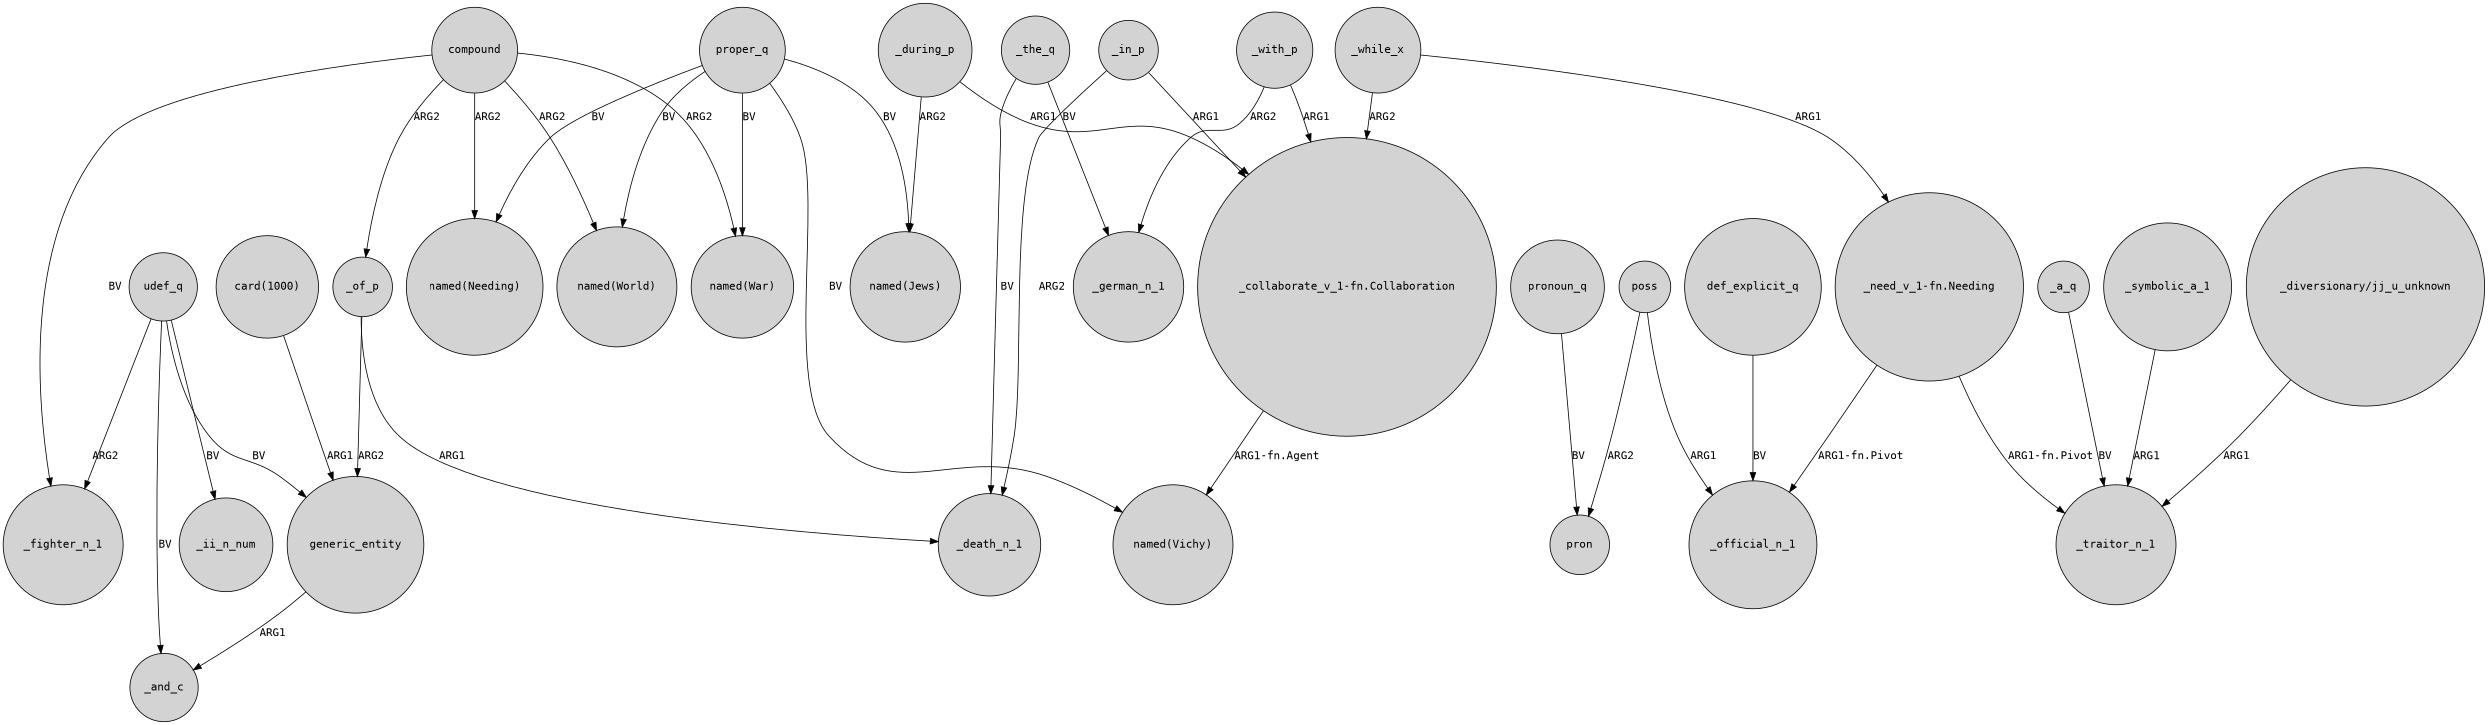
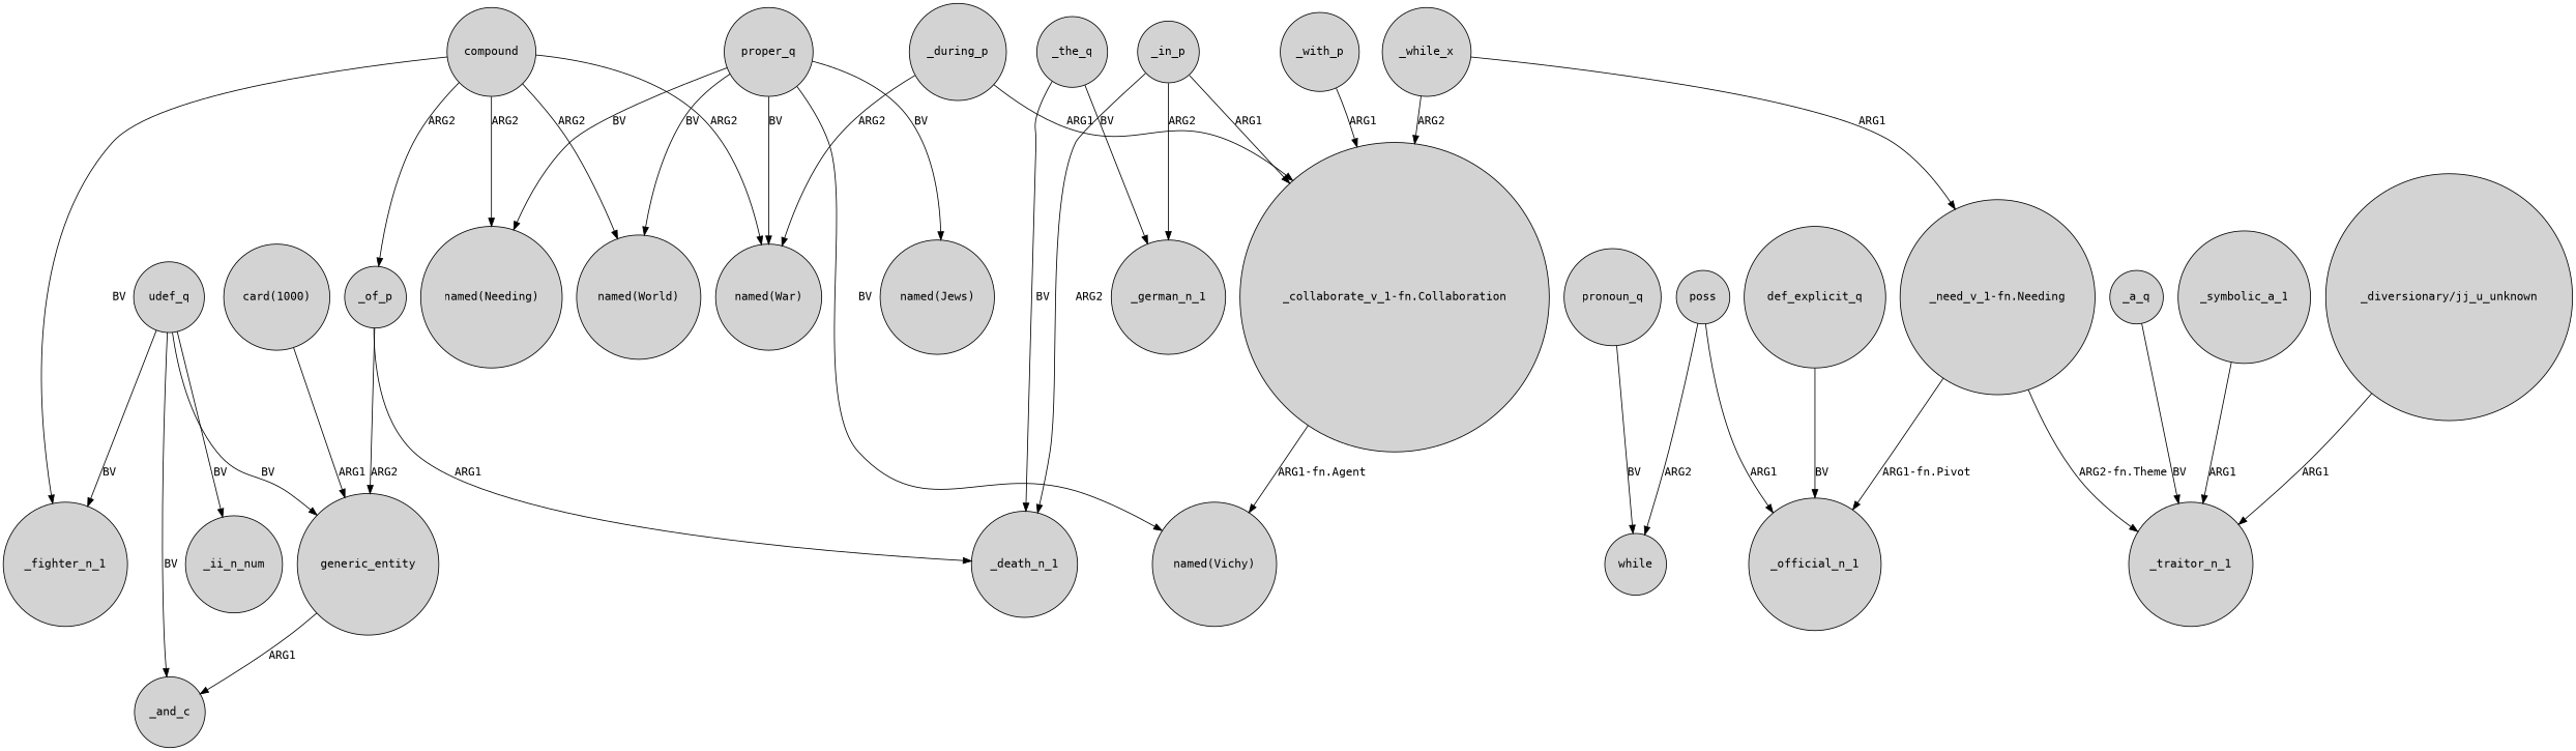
  digraph {
    fontname="DejaVu Sans Mono"
    node [fontname="DejaVu Sans Mono" shape=circle style=filled]
    edge [fontname="DejaVu Sans Mono"]
    _of_p
    generic_entity
    _death_n_1
    _and_c
    udef_q
    _fighter_n_1
    _ii_n_num
    proper_q
    "named(Jews)"
    "named(Vichy)"
    n11 [label="named(Needing)"]
    "named(World)"
    "named(War)"
    poss
-   pron
+   pron [label=while]
    _official_n_1
    _a_q
    _traitor_n_1
    _symbolic_a_1
    "_collaborate_v_1-fn.Collaboration"
    _with_p
    _german_n_1
    _in_p
    "_need_v_1-fn.Needing"
    compound
    def_explicit_q
    _while_x
    "card(1000)"
    "_diversionary/jj_u_unknown"
    _during_p
    pronoun_q
    _the_q
    _of_p -> generic_entity [label=ARG2]
    _of_p -> _death_n_1 [label=ARG1]
    generic_entity -> _and_c [label=ARG1]
    udef_q -> generic_entity [label=BV]
    udef_q -> _and_c [label=BV]
-   udef_q -> _fighter_n_1 [label=ARG2]
+   udef_q -> _fighter_n_1 [label=BV]
    udef_q -> _ii_n_num [label=BV]
    proper_q -> "named(Jews)" [label=BV]
    proper_q -> "named(Vichy)" [label=BV]
    proper_q -> n11 [label=BV]
    proper_q -> "named(World)" [label=BV]
    proper_q -> "named(War)" [label=BV]
    poss -> pron [label=ARG2]
    poss -> _official_n_1 [label=ARG1]
    _a_q -> _traitor_n_1 [label=BV]
    _symbolic_a_1 -> _traitor_n_1 [label=ARG1]
    "_collaborate_v_1-fn.Collaboration" -> "named(Vichy)" [label="ARG1-fn.Agent"]
    _with_p -> "_collaborate_v_1-fn.Collaboration" [label=ARG1]
-   _with_p -> _german_n_1 [label=ARG2]
+   _in_p -> _german_n_1 [label=ARG2]
    _in_p -> _death_n_1 [label=ARG2]
    _in_p -> "_collaborate_v_1-fn.Collaboration" [label=ARG1]
    "_need_v_1-fn.Needing" -> _official_n_1 [label="ARG1-fn.Pivot"]
-   "_need_v_1-fn.Needing" -> _traitor_n_1 [label="ARG1-fn.Pivot"]
+   "_need_v_1-fn.Needing" -> _traitor_n_1 [label="ARG2-fn.Theme"]
    compound -> _of_p [label=ARG2]
    compound -> _fighter_n_1 [label=BV]
    compound -> n11 [label=ARG2]
    compound -> "named(World)" [label=ARG2]
    compound -> "named(War)" [label=ARG2]
    def_explicit_q -> _official_n_1 [label=BV]
    _while_x -> "_collaborate_v_1-fn.Collaboration" [label=ARG2]
    _while_x -> "_need_v_1-fn.Needing" [label=ARG1]
    "card(1000)" -> generic_entity [label=ARG1]
    "_diversionary/jj_u_unknown" -> _traitor_n_1 [label=ARG1]
-   _during_p -> "named(Jews)" [label=ARG2]
+   _during_p -> "named(War)" [label=ARG2]
    _during_p -> "_collaborate_v_1-fn.Collaboration" [label=ARG1]
    pronoun_q -> pron [label=BV]
    _the_q -> _death_n_1 [label=BV]
    _the_q -> _german_n_1 [label=BV]
  }
